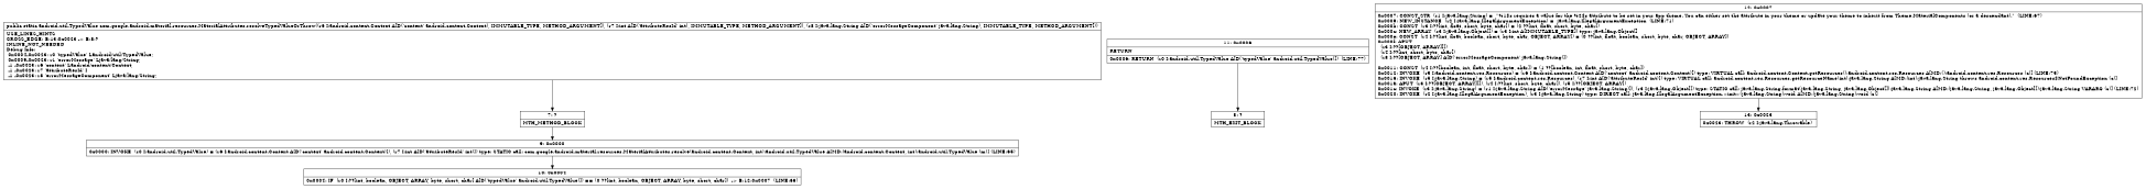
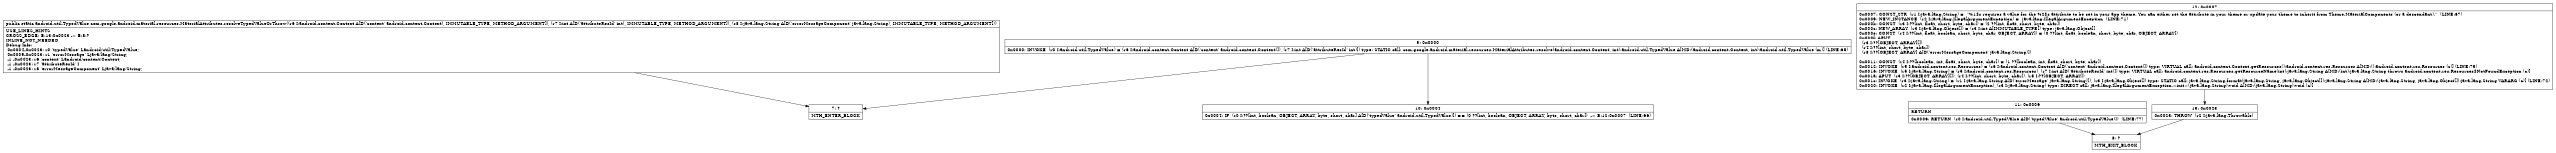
  digraph {
    node [shape=record]
-   n1 [label="{7\:\ ?|MTH_METHOD_BLOCK\l}"]
+   n1 [label="{7\:\ ?|MTH_ENTER_BLOCK\l}"]
    n2 [label="{9\:\ 0x0000|0x0000: INVOKE  (r0 I:android.util.TypedValue) = (r6 I:android.content.Context A[D('context' android.content.Context)]), (r7 I:int A[D('attributeResId' int)]) type: STATIC call: com.google.android.material.resources.MaterialAttributes.resolve(android.content.Context, int):android.util.TypedValue A[MD:(android.content.Context, int):android.util.TypedValue (m)] (LINE:65)\l}"]
    n3 [label="{10\:\ 0x0004|0x0004: IF  (r0 I:??[int, boolean, OBJECT, ARRAY, byte, short, char] A[D('typedValue' android.util.TypedValue)]) == (0 ??[int, boolean, OBJECT, ARRAY, byte, short, char])  \-\> B:12:0x0007  (LINE:66)\l}"]
    n4 [label="{11\:\ 0x0006|RETURN\l|0x0006: RETURN  (r0 I:android.util.TypedValue A[D('typedValue' android.util.TypedValue)])  (LINE:77)\l}"]
    n5 [label="{8\:\ ?|MTH_EXIT_BLOCK\l}"]
    n6 [label="{12\:\ 0x0007|0x0007: CONST_STR  (r1 I:java.lang.String) =  \"%1$s requires a value for the %2$s attribute to be set in your app theme. You can either set the attribute in your theme or update your theme to inherit from Theme.MaterialComponents (or a descendant).\"  (LINE:67)\l0x0009: NEW_INSTANCE  (r2 I:java.lang.IllegalArgumentException) =  java.lang.IllegalArgumentException  (LINE:71)\l0x000b: CONST  (r3 I:??[int, float, short, byte, char]) = (2 ??[int, float, short, byte, char]) \l0x000c: NEW_ARRAY  (r3 I:java.lang.Object[]) = (r3 I:int A[IMMUTABLE_TYPE]) type: java.lang.Object[] \l0x000e: CONST  (r4 I:??[int, float, boolean, short, byte, char, OBJECT, ARRAY]) = (0 ??[int, float, boolean, short, byte, char, OBJECT, ARRAY]) \l0x000f: APUT  \l  (r3 I:??[OBJECT, ARRAY][])\l  (r4 I:??[int, short, byte, char])\l  (r8 I:??[OBJECT, ARRAY] A[D('errorMessageComponent' java.lang.String)])\l \l0x0011: CONST  (r4 I:??[boolean, int, float, short, byte, char]) = (1 ??[boolean, int, float, short, byte, char]) \l0x0012: INVOKE  (r5 I:android.content.res.Resources) = (r6 I:android.content.Context A[D('context' android.content.Context)]) type: VIRTUAL call: android.content.Context.getResources():android.content.res.Resources A[MD:():android.content.res.Resources (c)] (LINE:75)\l0x0016: INVOKE  (r5 I:java.lang.String) = (r5 I:android.content.res.Resources), (r7 I:int A[D('attributeResId' int)]) type: VIRTUAL call: android.content.res.Resources.getResourceName(int):java.lang.String A[MD:(int):java.lang.String throws android.content.res.Resources$NotFoundException (c)]\l0x001a: APUT  (r3 I:??[OBJECT, ARRAY][]), (r4 I:??[int, short, byte, char]), (r5 I:??[OBJECT, ARRAY]) \l0x001c: INVOKE  (r3 I:java.lang.String) = (r1 I:java.lang.String A[D('errorMessage' java.lang.String)]), (r3 I:java.lang.Object[]) type: STATIC call: java.lang.String.format(java.lang.String, java.lang.Object[]):java.lang.String A[MD:(java.lang.String, java.lang.Object[]):java.lang.String VARARG (c)] (LINE:72)\l0x0020: INVOKE  (r2 I:java.lang.IllegalArgumentException), (r3 I:java.lang.String) type: DIRECT call: java.lang.IllegalArgumentException.\<init\>(java.lang.String):void A[MD:(java.lang.String):void (c)]\l}"]
    n7 [label="{13\:\ 0x0023|0x0023: THROW  (r2 I:java.lang.Throwable) \l}"]
    n8 [label="{public static android.util.TypedValue com.google.android.material.resources.MaterialAttributes.resolveTypedValueOrThrow((r6 I:android.content.Context A[D('context' android.content.Context), IMMUTABLE_TYPE, METHOD_ARGUMENT]), (r7 I:int A[D('attributeResId' int), IMMUTABLE_TYPE, METHOD_ARGUMENT]), (r8 I:java.lang.String A[D('errorMessageComponent' java.lang.String), IMMUTABLE_TYPE, METHOD_ARGUMENT]))  | USE_LINES_HINTS\lCROSS_EDGE: B:13:0x0023 \-\> B:8:?\lINLINE_NOT_NEEDED\lDebug Info:\l  0x0004\-0x0023: r0 'typedValue' Landroid\/util\/TypedValue;\l  0x0009\-0x0023: r1 'errorMessage' Ljava\/lang\/String;\l  \-1 \-0x0023: r6 'context' Landroid\/content\/Context;\l  \-1 \-0x0023: r7 'attributeResId' I\l  \-1 \-0x0023: r8 'errorMessageComponent' Ljava\/lang\/String;\l}"]
-   n1 -> n2
+   n2 -> n1
    n2 -> n3
    n4 -> n5
    n6 -> n7
+   n7 -> n5
    n8 -> n1
  }
